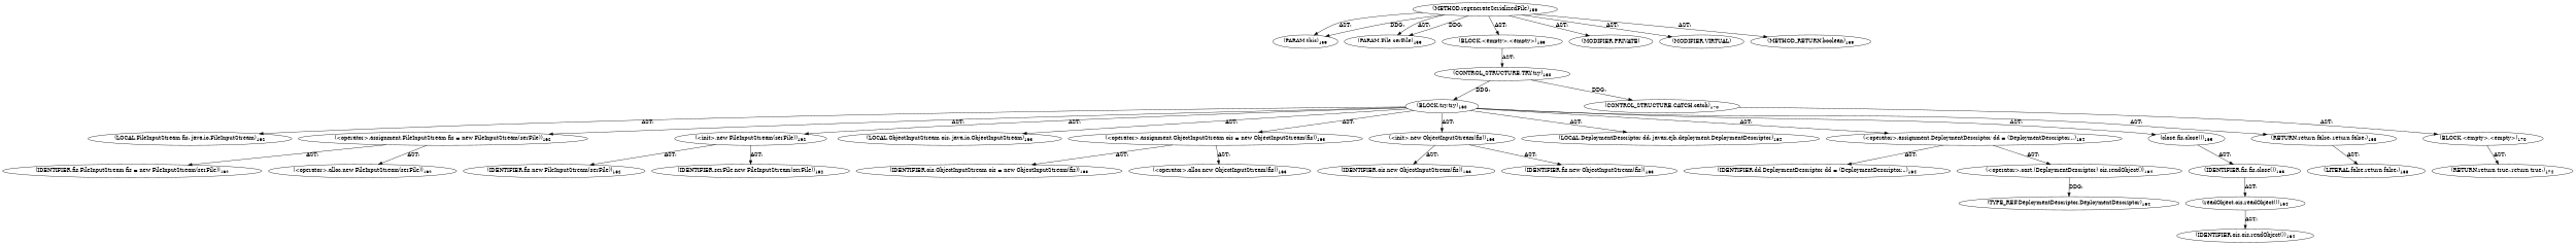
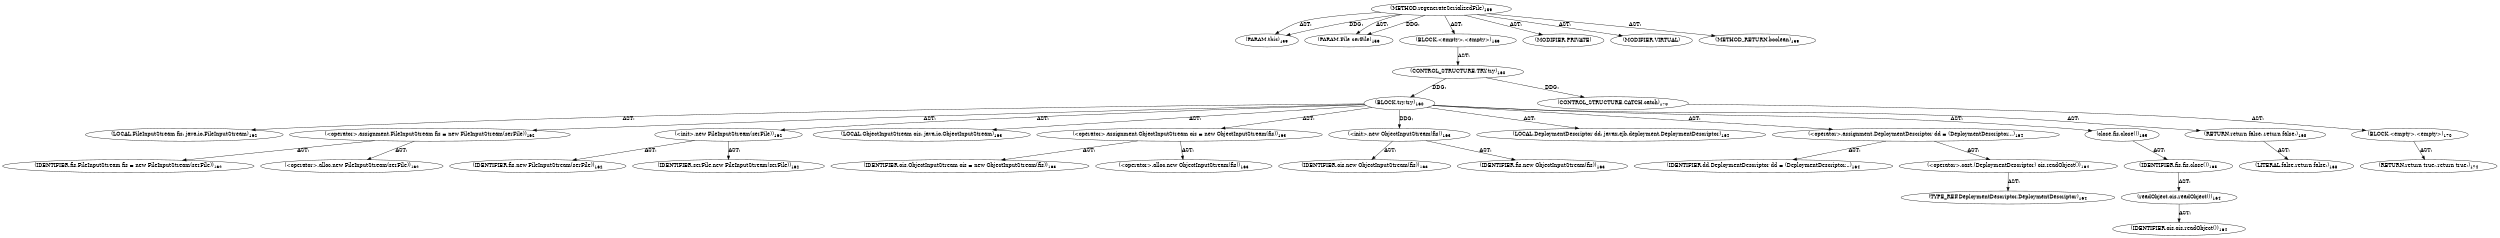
  digraph {
    n1 [label=<(METHOD,regenerateSerializedFile)<SUB>159</SUB>>]
    n2 [label=<(PARAM,this)<SUB>159</SUB>>]
    n3 [label=<(PARAM,File serFile)<SUB>159</SUB>>]
    n4 [label=<(BLOCK,&lt;empty&gt;,&lt;empty&gt;)<SUB>159</SUB>>]
    n5 [label=<(MODIFIER,PRIVATE)>]
    n6 [label=<(MODIFIER,VIRTUAL)>]
    n7 [label=<(METHOD_RETURN,boolean)<SUB>159</SUB>>]
    n8 [label=<(CONTROL_STRUCTURE,TRY,try)<SUB>160</SUB>>]
    n9 [label=<(BLOCK,try,try)<SUB>160</SUB>>]
    n10 [label=<(CONTROL_STRUCTURE,CATCH,catch)<SUB>170</SUB>>]
    n11 [label=<(LOCAL,FileInputStream fis: java.io.FileInputStream)<SUB>162</SUB>>]
    n12 [label=<(&lt;operator&gt;.assignment,FileInputStream fis = new FileInputStream(serFile))<SUB>162</SUB>>]
    n13 [label=<(&lt;init&gt;,new FileInputStream(serFile))<SUB>162</SUB>>]
    n14 [label=<(LOCAL,ObjectInputStream ois: java.io.ObjectInputStream)<SUB>163</SUB>>]
    n15 [label=<(&lt;operator&gt;.assignment,ObjectInputStream ois = new ObjectInputStream(fis))<SUB>163</SUB>>]
    n16 [label=<(&lt;init&gt;,new ObjectInputStream(fis))<SUB>163</SUB>>]
    n17 [label=<(LOCAL,DeploymentDescriptor dd: javax.ejb.deployment.DeploymentDescriptor)<SUB>164</SUB>>]
    n18 [label=<(&lt;operator&gt;.assignment,DeploymentDescriptor dd = (DeploymentDescriptor...)<SUB>164</SUB>>]
    n19 [label=<(close,fis.close())<SUB>165</SUB>>]
    n20 [label=<(RETURN,return false;,return false;)<SUB>168</SUB>>]
    n21 [label=<(BLOCK,&lt;empty&gt;,&lt;empty&gt;)<SUB>170</SUB>>]
    n22 [label=<(IDENTIFIER,fis,FileInputStream fis = new FileInputStream(serFile))<SUB>162</SUB>>]
    n23 [label=<(&lt;operator&gt;.alloc,new FileInputStream(serFile))<SUB>162</SUB>>]
    n24 [label=<(IDENTIFIER,fis,new FileInputStream(serFile))<SUB>162</SUB>>]
    n25 [label=<(IDENTIFIER,serFile,new FileInputStream(serFile))<SUB>162</SUB>>]
    n26 [label=<(IDENTIFIER,ois,ObjectInputStream ois = new ObjectInputStream(fis))<SUB>163</SUB>>]
    n27 [label=<(&lt;operator&gt;.alloc,new ObjectInputStream(fis))<SUB>163</SUB>>]
    n28 [label=<(IDENTIFIER,ois,new ObjectInputStream(fis))<SUB>163</SUB>>]
    n29 [label=<(IDENTIFIER,fis,new ObjectInputStream(fis))<SUB>163</SUB>>]
    n30 [label=<(IDENTIFIER,dd,DeploymentDescriptor dd = (DeploymentDescriptor...)<SUB>164</SUB>>]
    n31 [label=<(&lt;operator&gt;.cast,(DeploymentDescriptor) ois.readObject())<SUB>164</SUB>>]
    n32 [label=<(IDENTIFIER,fis,fis.close())<SUB>165</SUB>>]
    n33 [label=<(LITERAL,false,return false;)<SUB>168</SUB>>]
    n34 [label=<(TYPE_REF,DeploymentDescriptor,DeploymentDescriptor)<SUB>164</SUB>>]
    n35 [label=<(readObject,ois.readObject())<SUB>164</SUB>>]
    n36 [label=<(IDENTIFIER,ois,ois.readObject())<SUB>164</SUB>>]
    n37 [label=<(RETURN,return true;,return true;)<SUB>174</SUB>>]
    n1 -> n2 [label="AST: "]
    n1 -> n2 [label="DDG: "]
    n1 -> n3 [label="AST: "]
    n1 -> n3 [label="DDG: "]
    n1 -> n4 [label="AST: "]
    n1 -> n5 [label="AST: "]
    n1 -> n6 [label="AST: "]
    n1 -> n7 [label="AST: "]
    n4 -> n8 [label="AST: "]
    n8 -> n9 [label="DDG: "]
    n8 -> n10 [label="DDG: "]
    n9 -> n11 [label="AST: "]
    n9 -> n12 [label="AST: "]
    n9 -> n13 [label="AST: "]
    n9 -> n14 [label="AST: "]
    n9 -> n15 [label="AST: "]
-   n9 -> n16 [label="AST: "]
+   n9 -> n16 [label="DDG: "]
    n9 -> n17 [label="AST: "]
    n9 -> n18 [label="AST: "]
    n9 -> n19 [label="AST: "]
    n9 -> n20 [label="AST: "]
    n10 -> n21 [label="AST: "]
    n12 -> n22 [label="AST: "]
    n12 -> n23 [label="AST: "]
    n13 -> n24 [label="AST: "]
    n13 -> n25 [label="AST: "]
    n15 -> n26 [label="AST: "]
    n15 -> n27 [label="AST: "]
    n16 -> n28 [label="AST: "]
    n16 -> n29 [label="AST: "]
    n18 -> n30 [label="AST: "]
    n18 -> n31 [label="AST: "]
    n19 -> n32 [label="AST: "]
    n20 -> n33 [label="AST: "]
    n21 -> n37 [label="AST: "]
-   n31 -> n34 [label="DDG: "]
+   n31 -> n34 [label="AST: "]
    n32 -> n35 [label="AST: "]
    n35 -> n36 [label="AST: "]
  }
